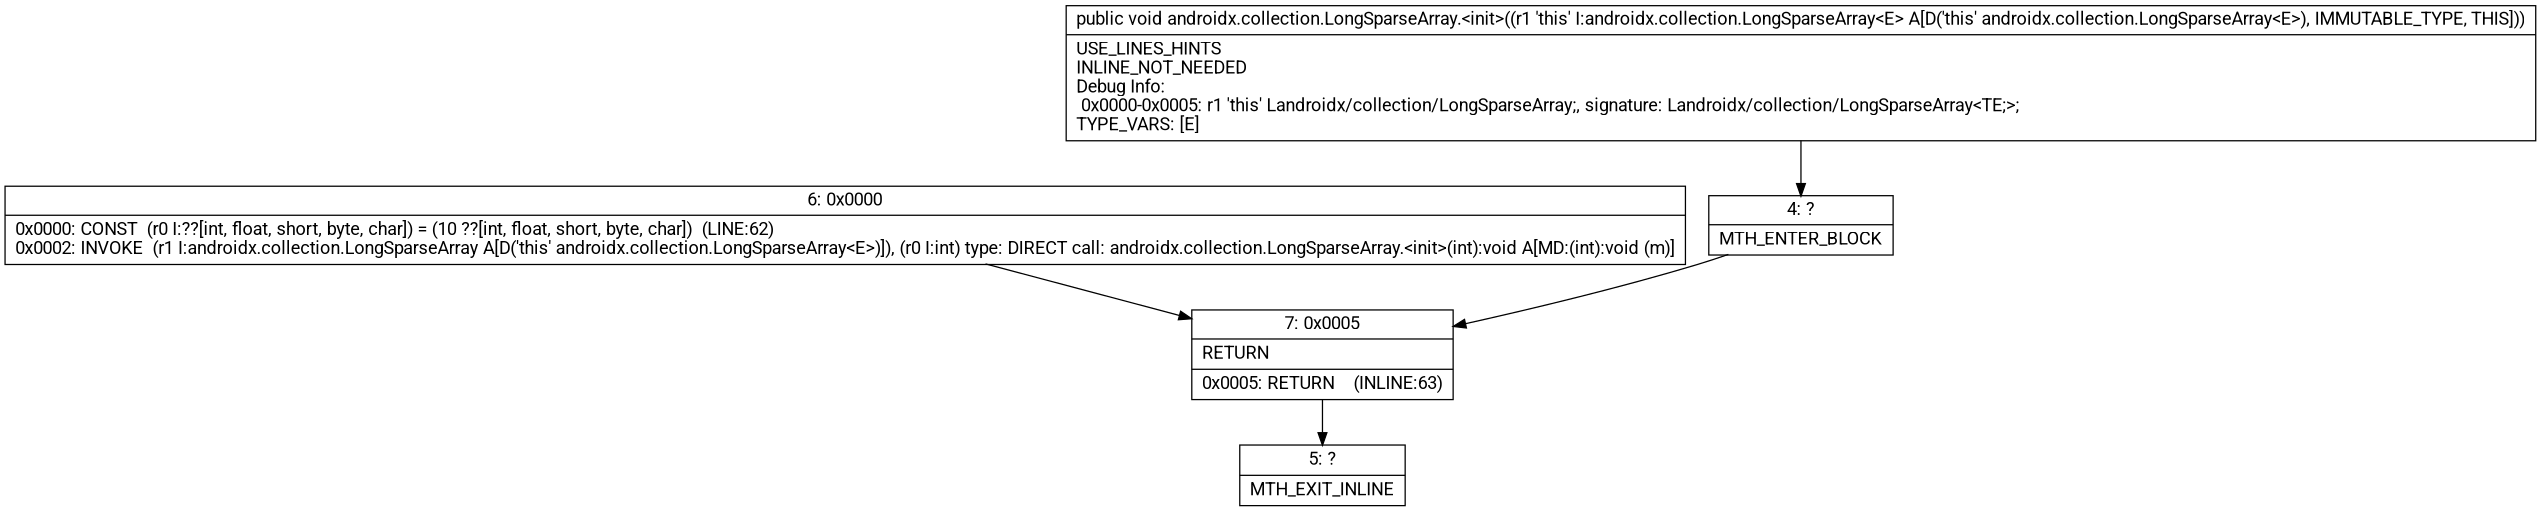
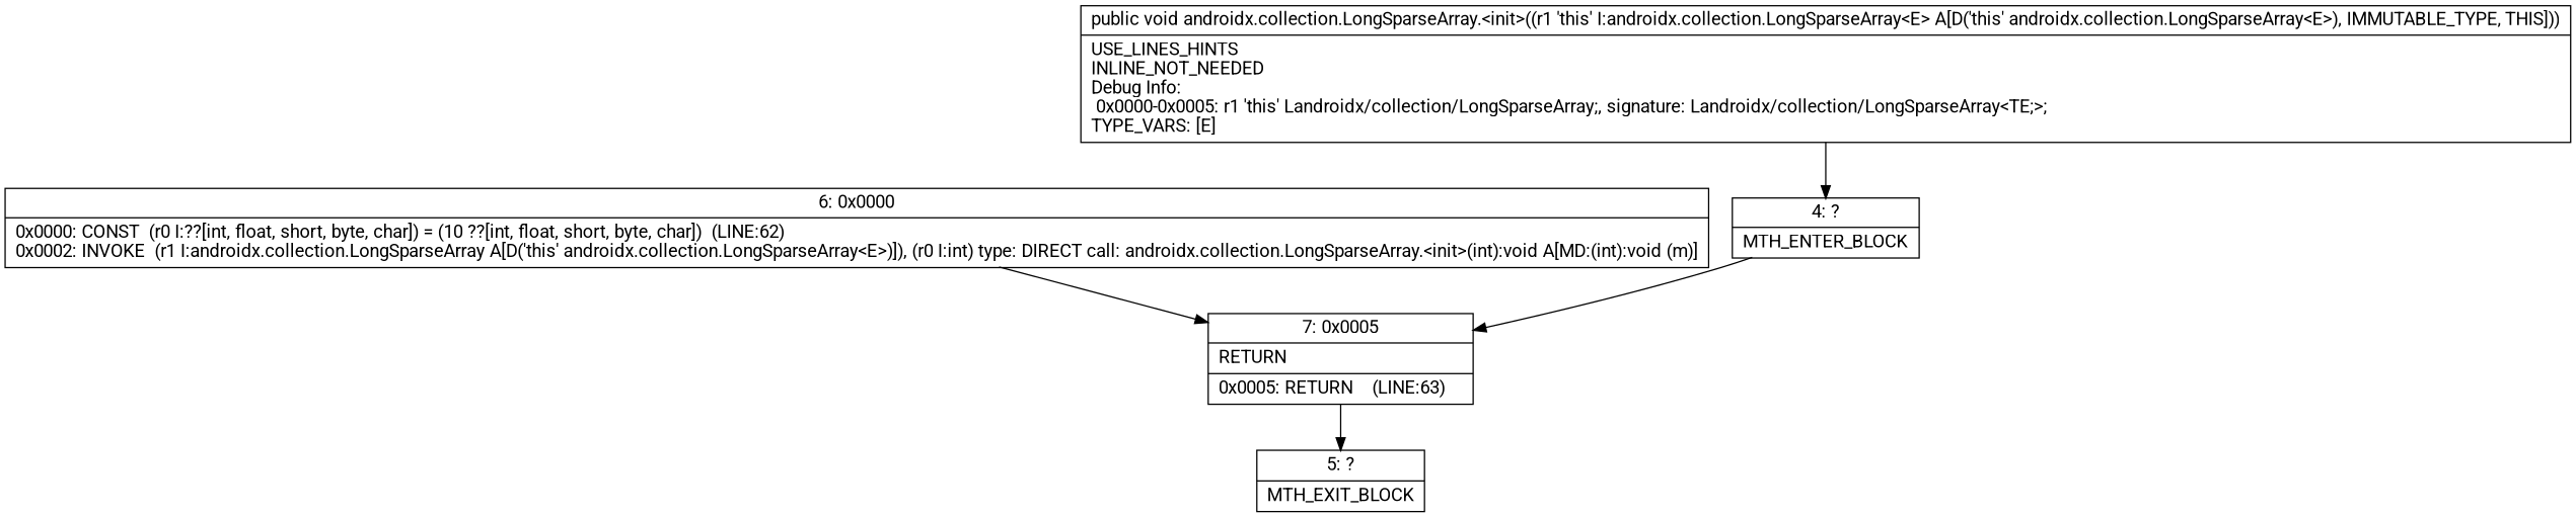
  digraph {
    fontname=Roboto
    node [fontname=Roboto shape=record]
    edge [fontname=Roboto]
    n1 [label="{4\:\ ?|MTH_ENTER_BLOCK\l}"]
-   n2 [label="{7\:\ 0x0005|RETURN\l|0x0005: RETURN    (INLINE:63)\l}"]
+   n2 [label="{7\:\ 0x0005|RETURN\l|0x0005: RETURN    (LINE:63)\l}"]
    n3 [label="{6\:\ 0x0000|0x0000: CONST  (r0 I:??[int, float, short, byte, char]) = (10 ??[int, float, short, byte, char])  (LINE:62)\l0x0002: INVOKE  (r1 I:androidx.collection.LongSparseArray A[D('this' androidx.collection.LongSparseArray\<E\>)]), (r0 I:int) type: DIRECT call: androidx.collection.LongSparseArray.\<init\>(int):void A[MD:(int):void (m)]\l}"]
-   n4 [label="{5\:\ ?|MTH_EXIT_INLINE\l}"]
+   n4 [label="{5\:\ ?|MTH_EXIT_BLOCK\l}"]
    n5 [label="{public void androidx.collection.LongSparseArray.\<init\>((r1 'this' I:androidx.collection.LongSparseArray\<E\> A[D('this' androidx.collection.LongSparseArray\<E\>), IMMUTABLE_TYPE, THIS]))  | USE_LINES_HINTS\lINLINE_NOT_NEEDED\lDebug Info:\l  0x0000\-0x0005: r1 'this' Landroidx\/collection\/LongSparseArray;, signature: Landroidx\/collection\/LongSparseArray\<TE;\>;\lTYPE_VARS: [E]\l}"]
    n1 -> n2
    n2 -> n4
    n3 -> n2
    n5 -> n1
  }
